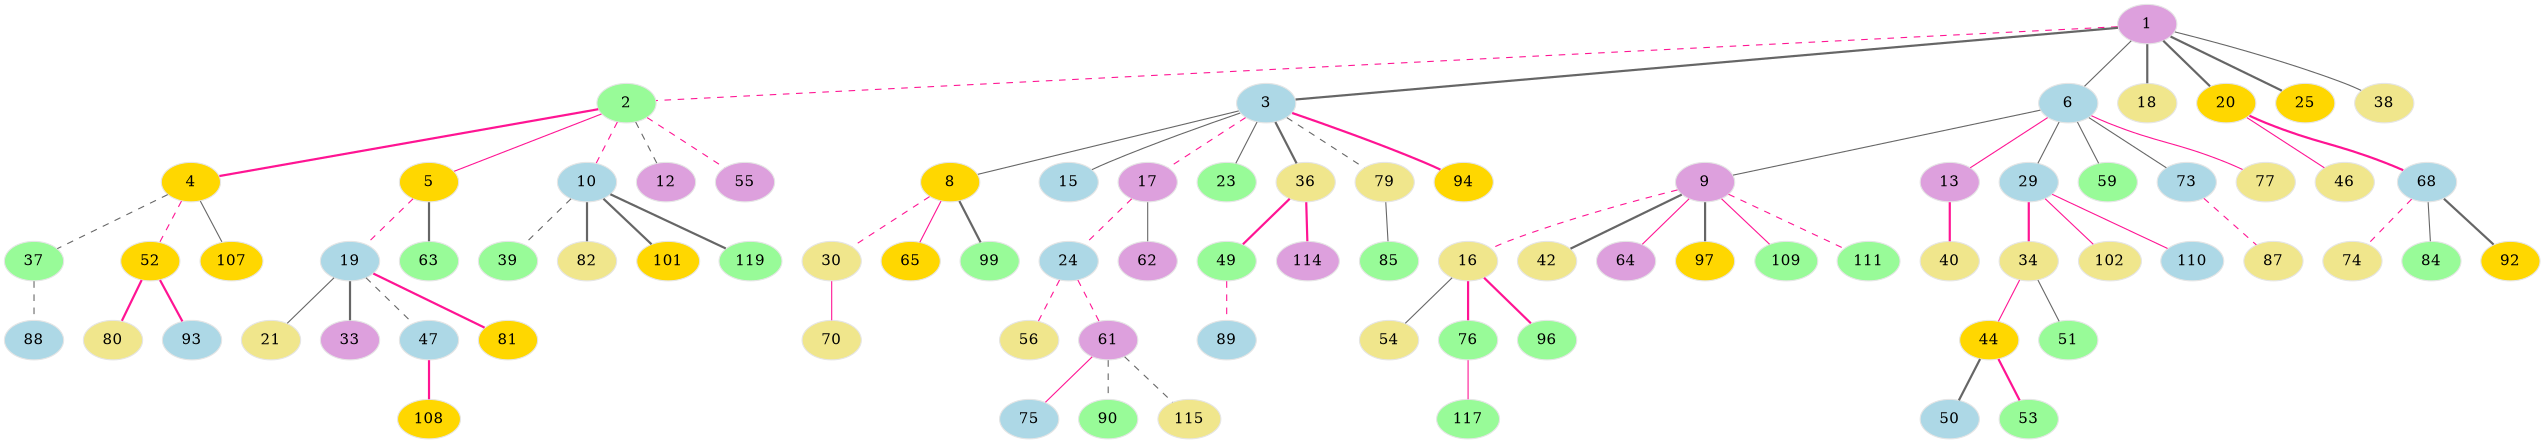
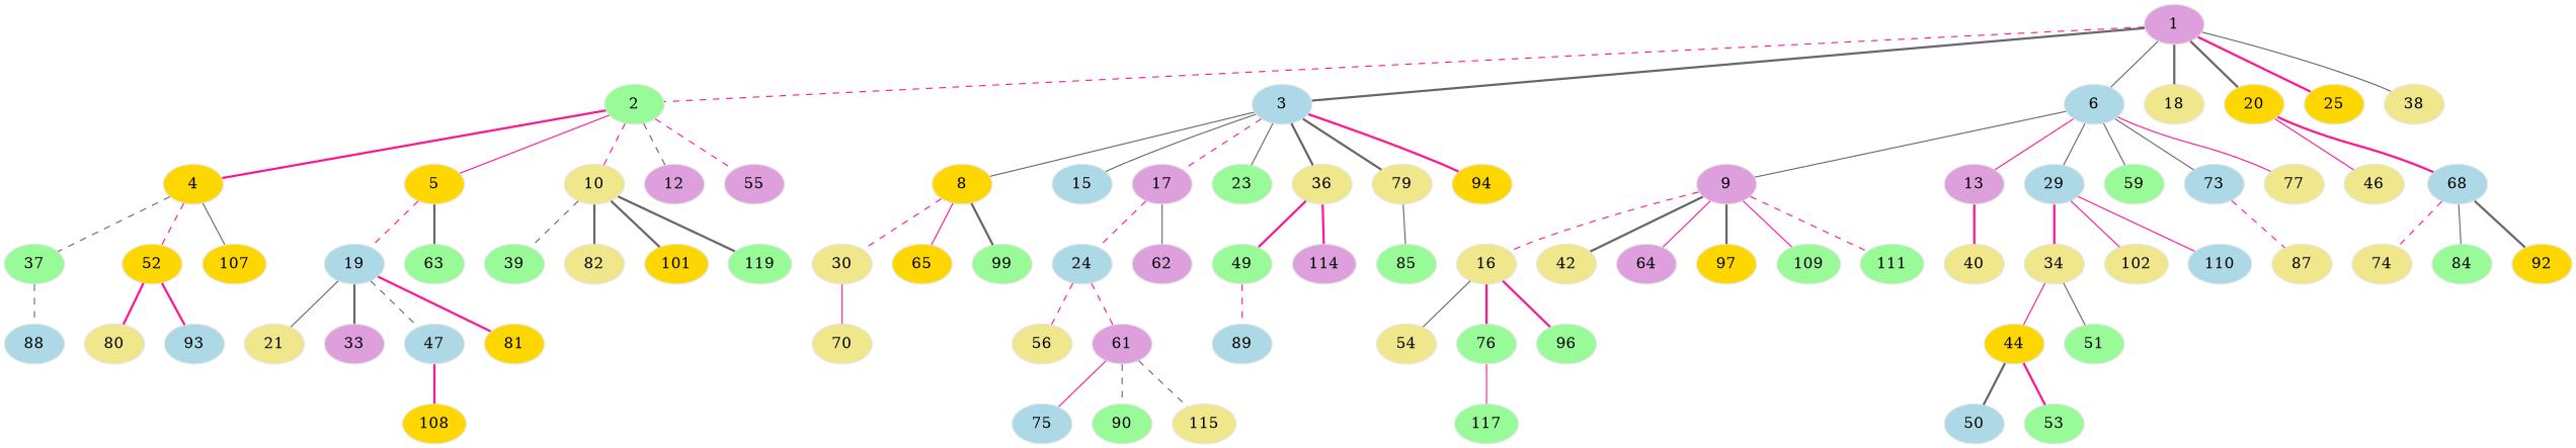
  graph {
    node [color=gray90 fillcolor=khaki style=filled]
    edge [color=deeppink style=bold]
    1 [fillcolor=plum super="+11"]
    2 [fillcolor=palegreen super="+7"]
    3 [fillcolor=lightblue super="+67"]
    6 [fillcolor=lightblue super="+27"]
    18 [super="+28"]
    20 [fillcolor=gold super="+41"]
    25 [fillcolor=gold]
    38
    4 [fillcolor=gold]
    5 [fillcolor=gold]
-   10 [fillcolor=lightblue super="+14"]
+   10 [super="+14"]
    12 [fillcolor=plum super="+31"]
    55 [fillcolor=plum]
    8 [fillcolor=gold super="+22"]
    15 [fillcolor=lightblue]
    17 [fillcolor=plum]
    23 [fillcolor=palegreen]
    36
    79
    94 [fillcolor=gold]
    9 [fillcolor=plum super="+71"]
    13 [fillcolor=plum]
    29 [fillcolor=lightblue super="+86"]
    59 [fillcolor=palegreen]
    73 [fillcolor=lightblue]
    77
    46 [super="+118"]
    68 [fillcolor=lightblue super="+83"]
    37 [fillcolor=palegreen super="+57"]
    52 [fillcolor=gold super="+72"]
    107 [fillcolor=gold]
    19 [fillcolor=lightblue super="+26"]
    63 [fillcolor=palegreen super="+106"]
    39 [fillcolor=palegreen]
    82
    101 [fillcolor=gold]
    119 [fillcolor=palegreen]
    30
    65 [fillcolor=gold]
    99 [fillcolor=palegreen]
    24 [fillcolor=lightblue super="+32"]
    62 [fillcolor=plum]
    49 [fillcolor=palegreen super="+66"]
    114 [fillcolor=plum]
    85 [fillcolor=palegreen]
    88 [fillcolor=lightblue]
    80 [super="+116"]
    93 [fillcolor=lightblue]
    21
    33 [fillcolor=plum super="+91"]
    47 [fillcolor=lightblue super="+48"]
    81 [fillcolor=gold]
    16 [super="+35"]
    42
    64 [fillcolor=plum super="+98"]
    97 [fillcolor=gold]
    109 [fillcolor=palegreen]
    111 [fillcolor=palegreen]
    40 [super="+43"]
    34 [super="+60"]
    102
    110 [fillcolor=lightblue super="+113"]
    87 [super="+112"]
    70
    54
    76 [fillcolor=palegreen super="+100"]
    96 [fillcolor=palegreen super="+105"]
    117 [fillcolor=palegreen]
    56
    61 [fillcolor=plum super="+69"]
    108 [fillcolor=gold]
    74 [super="+103"]
    84 [fillcolor=palegreen]
    92 [fillcolor=gold]
    75 [fillcolor=lightblue]
    90 [fillcolor=palegreen]
    115
    44 [fillcolor=gold]
    51 [fillcolor=palegreen]
    50 [fillcolor=lightblue super="+95"]
    53 [fillcolor=palegreen super="+58"]
    89 [fillcolor=lightblue super="+104"]
    1 -- 2 [style=dashed]
    1 -- 3 [color=gray40]
    1 -- 6 [color=gray40 style=solid]
    1 -- 18 [color=gray40]
    1 -- 20 [color=gray40]
-   1 -- 25 [color=gray40]
+   1 -- 25
    1 -- 38 [color=gray40 style=solid]
    2 -- 4
    2 -- 5 [style=solid]
    2 -- 10 [style=dashed]
    2 -- 12 [color=gray40 style=dashed]
    2 -- 55 [style=dashed]
    3 -- 8 [color=gray40 style=solid]
    3 -- 15 [color=gray40 style=solid]
    3 -- 17 [style=dashed]
    3 -- 23 [color=gray40 style=solid]
    3 -- 36 [color=gray40]
-   3 -- 79 [color=gray40 style=dashed]
+   3 -- 79 [color=gray40]
    3 -- 94
    6 -- 9 [color=gray40 style=solid]
    6 -- 13 [style=solid]
    6 -- 29 [color=gray40 style=solid]
    6 -- 59 [color=gray40 style=solid]
    6 -- 73 [color=gray40 style=solid]
    6 -- 77 [style=solid]
    20 -- 46 [style=solid]
    20 -- 68
    4 -- 37 [color=gray40 style=dashed]
    4 -- 52 [style=dashed]
    4 -- 107 [color=gray40 style=solid]
    5 -- 19 [style=dashed]
    5 -- 63 [color=gray40]
    10 -- 39 [color=gray40 style=dashed]
    10 -- 82 [color=gray40]
    10 -- 101 [color=gray40]
    10 -- 119 [color=gray40]
    8 -- 30 [style=dashed]
    8 -- 65 [style=solid]
    8 -- 99 [color=gray40]
    17 -- 24 [style=dashed]
    17 -- 62 [color=gray40 style=solid]
    36 -- 49
    36 -- 114
    79 -- 85 [color=gray40 style=solid]
    9 -- 16 [style=dashed]
    9 -- 42 [color=gray40]
    9 -- 64 [style=solid]
    9 -- 97 [color=gray40]
    9 -- 109 [style=solid]
    9 -- 111 [style=dashed]
    13 -- 40
    29 -- 34
    29 -- 102 [style=solid]
    29 -- 110 [style=solid]
    73 -- 87 [style=dashed]
    68 -- 74 [style=dashed]
    68 -- 84 [color=gray40 style=solid]
    68 -- 92 [color=gray40]
    37 -- 88 [color=gray40 style=dashed]
    52 -- 80
    52 -- 93
    19 -- 21 [color=gray40 style=solid]
    19 -- 33 [color=gray40]
    19 -- 47 [color=gray40 style=dashed]
    19 -- 81
    30 -- 70 [style=solid]
    24 -- 56 [style=dashed]
    24 -- 61 [style=dashed]
    49 -- 89 [style=dashed]
    47 -- 108
    16 -- 54 [color=gray40 style=solid]
    16 -- 76
    16 -- 96
    34 -- 44 [style=solid]
    34 -- 51 [color=gray40 style=solid]
    76 -- 117 [style=solid]
    61 -- 75 [style=solid]
    61 -- 90 [color=gray40 style=dashed]
    61 -- 115 [color=gray40 style=dashed]
    44 -- 50 [color=gray40]
    44 -- 53
  }
